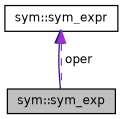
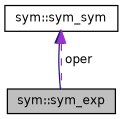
  digraph {
    node [color=black fontname=Helvetica fontsize=10 shape=record style=filled]
    edge [dir=back fontname=Helvetica fontsize=10 labelfontname=Helvetica labelfontsize=10]
    n1 [fillcolor=grey75 fontcolor=black height=0.2 label="sym::sym_exp" width=0.4]
-   n2 [fillcolor=white height=0.2 label="sym::sym_expr" width=0.4]
+   n2 [fillcolor=white height=0.2 label="sym::sym_sym" width=0.4]
    n2 -> n1 [color=midnightblue style=solid]
    n2 -> n1 [color=darkorchid3 label=" oper" style=dashed]
  }
